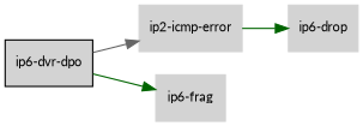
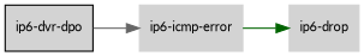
  digraph {
    fontname=Lato
    rankdir=LR
    node [color=lightgray fillcolor=lightgray fontcolor=black fontname=Lato fontsize=10 shape=box style=filled]
    edge [color=darkgreen fontname=Lato fontsize=8]
    "ip6-dvr-dpo" [color=black]
-   "ip6-icmp-error" [label="ip2-icmp-error"]
-   "ip6-frag"
+   "ip6-icmp-error"
    "ip6-drop"
    "ip6-dvr-dpo" -> "ip6-icmp-error" [color=gray40]
-   "ip6-dvr-dpo" -> "ip6-frag"
    "ip6-icmp-error" -> "ip6-drop"
  }
